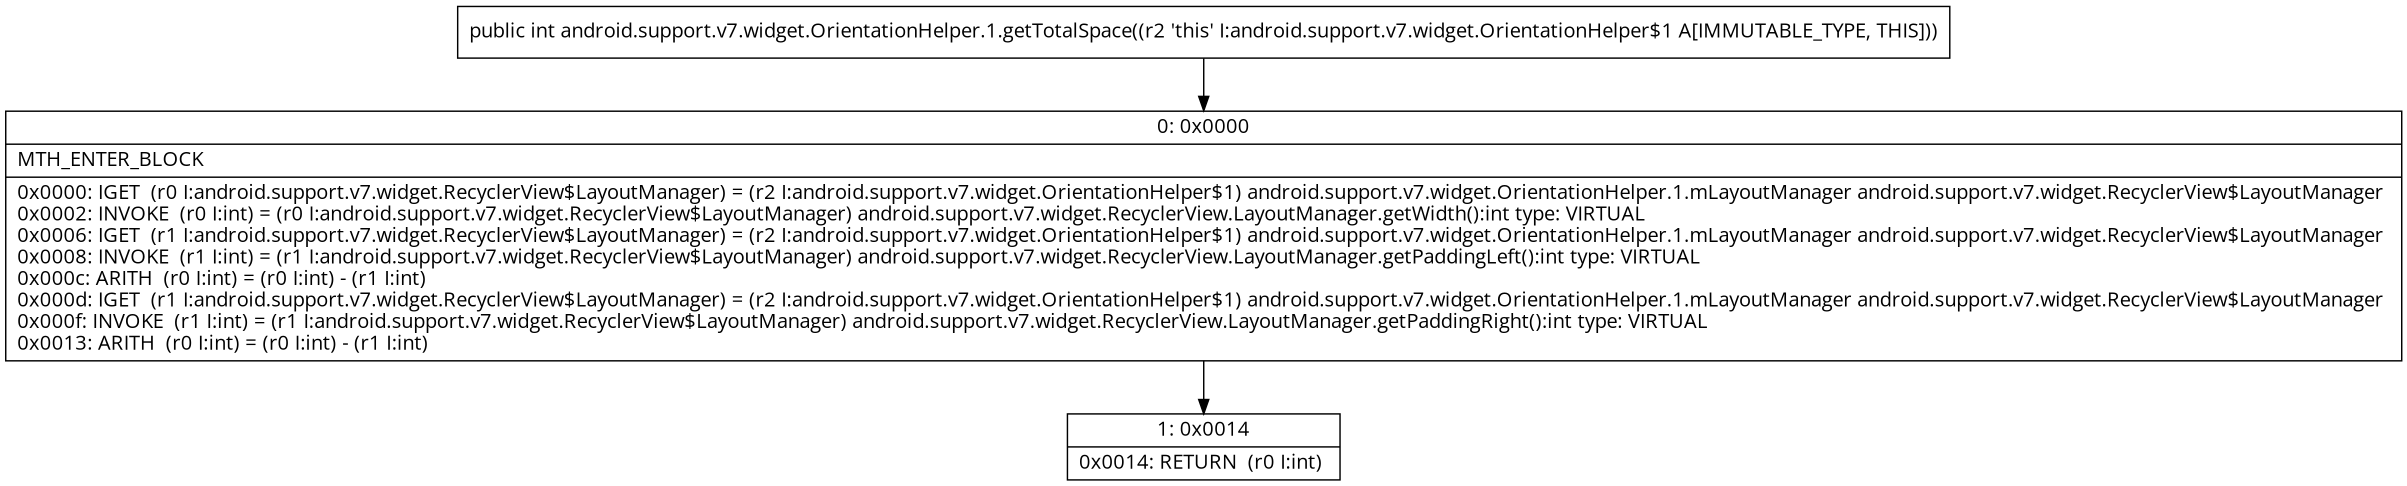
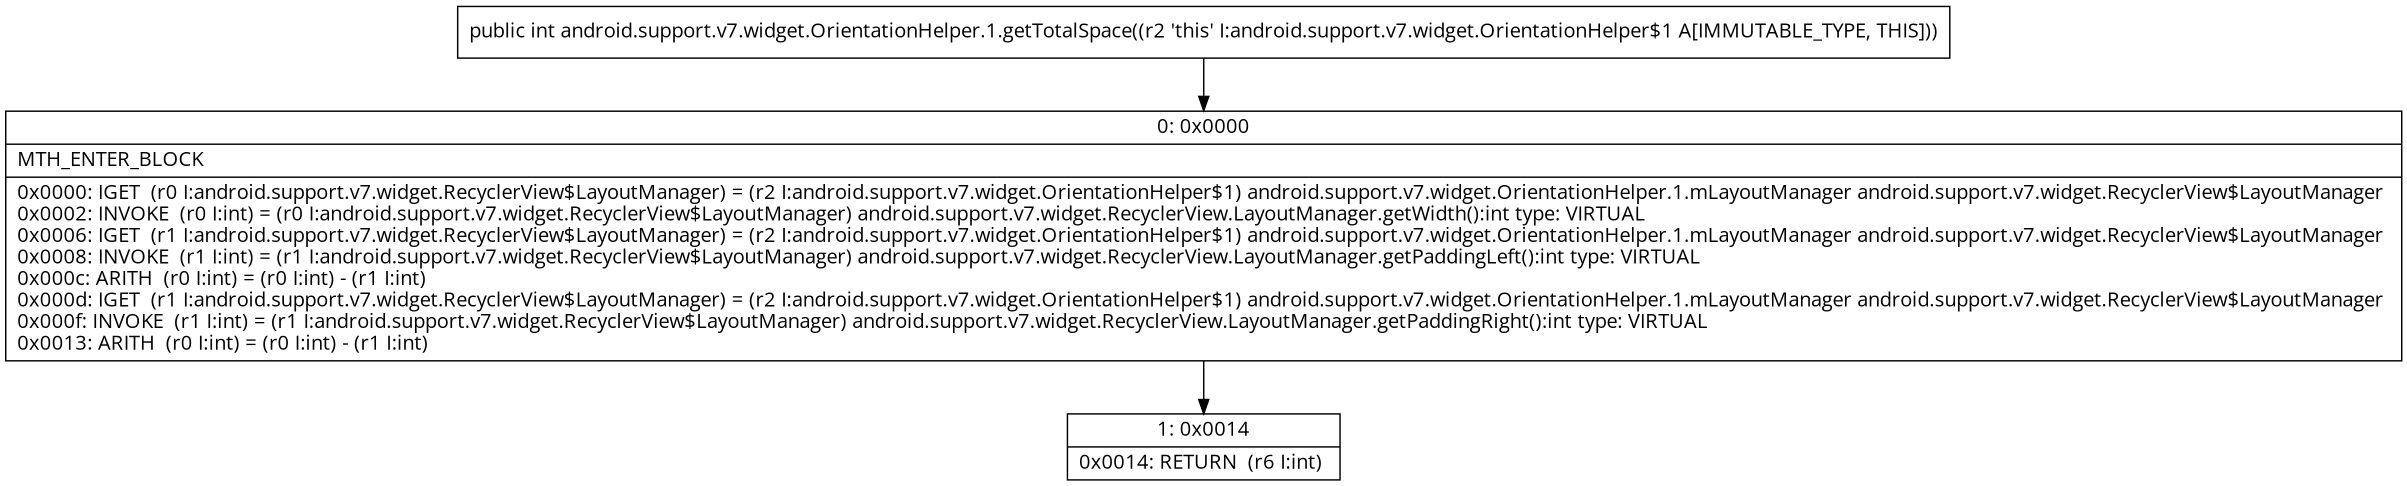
  digraph {
    fontname="Open Sans"
    node [shape=record fontname="Open Sans"]
    edge [fontname="Open Sans"]
    n1 [label="{0\:\ 0x0000|MTH_ENTER_BLOCK\l|0x0000: IGET  (r0 I:android.support.v7.widget.RecyclerView$LayoutManager) = (r2 I:android.support.v7.widget.OrientationHelper$1) android.support.v7.widget.OrientationHelper.1.mLayoutManager android.support.v7.widget.RecyclerView$LayoutManager \l0x0002: INVOKE  (r0 I:int) = (r0 I:android.support.v7.widget.RecyclerView$LayoutManager) android.support.v7.widget.RecyclerView.LayoutManager.getWidth():int type: VIRTUAL \l0x0006: IGET  (r1 I:android.support.v7.widget.RecyclerView$LayoutManager) = (r2 I:android.support.v7.widget.OrientationHelper$1) android.support.v7.widget.OrientationHelper.1.mLayoutManager android.support.v7.widget.RecyclerView$LayoutManager \l0x0008: INVOKE  (r1 I:int) = (r1 I:android.support.v7.widget.RecyclerView$LayoutManager) android.support.v7.widget.RecyclerView.LayoutManager.getPaddingLeft():int type: VIRTUAL \l0x000c: ARITH  (r0 I:int) = (r0 I:int) \- (r1 I:int) \l0x000d: IGET  (r1 I:android.support.v7.widget.RecyclerView$LayoutManager) = (r2 I:android.support.v7.widget.OrientationHelper$1) android.support.v7.widget.OrientationHelper.1.mLayoutManager android.support.v7.widget.RecyclerView$LayoutManager \l0x000f: INVOKE  (r1 I:int) = (r1 I:android.support.v7.widget.RecyclerView$LayoutManager) android.support.v7.widget.RecyclerView.LayoutManager.getPaddingRight():int type: VIRTUAL \l0x0013: ARITH  (r0 I:int) = (r0 I:int) \- (r1 I:int) \l}"]
-   n2 [label="{1\:\ 0x0014|0x0014: RETURN  (r0 I:int) \l}"]
+   n2 [label="{1\:\ 0x0014|0x0014: RETURN  (r6 I:int) \l}"]
    n3 [label="{public int android.support.v7.widget.OrientationHelper.1.getTotalSpace((r2 'this' I:android.support.v7.widget.OrientationHelper$1 A[IMMUTABLE_TYPE, THIS])) }"]
    n1 -> n2
    n3 -> n1
  }
